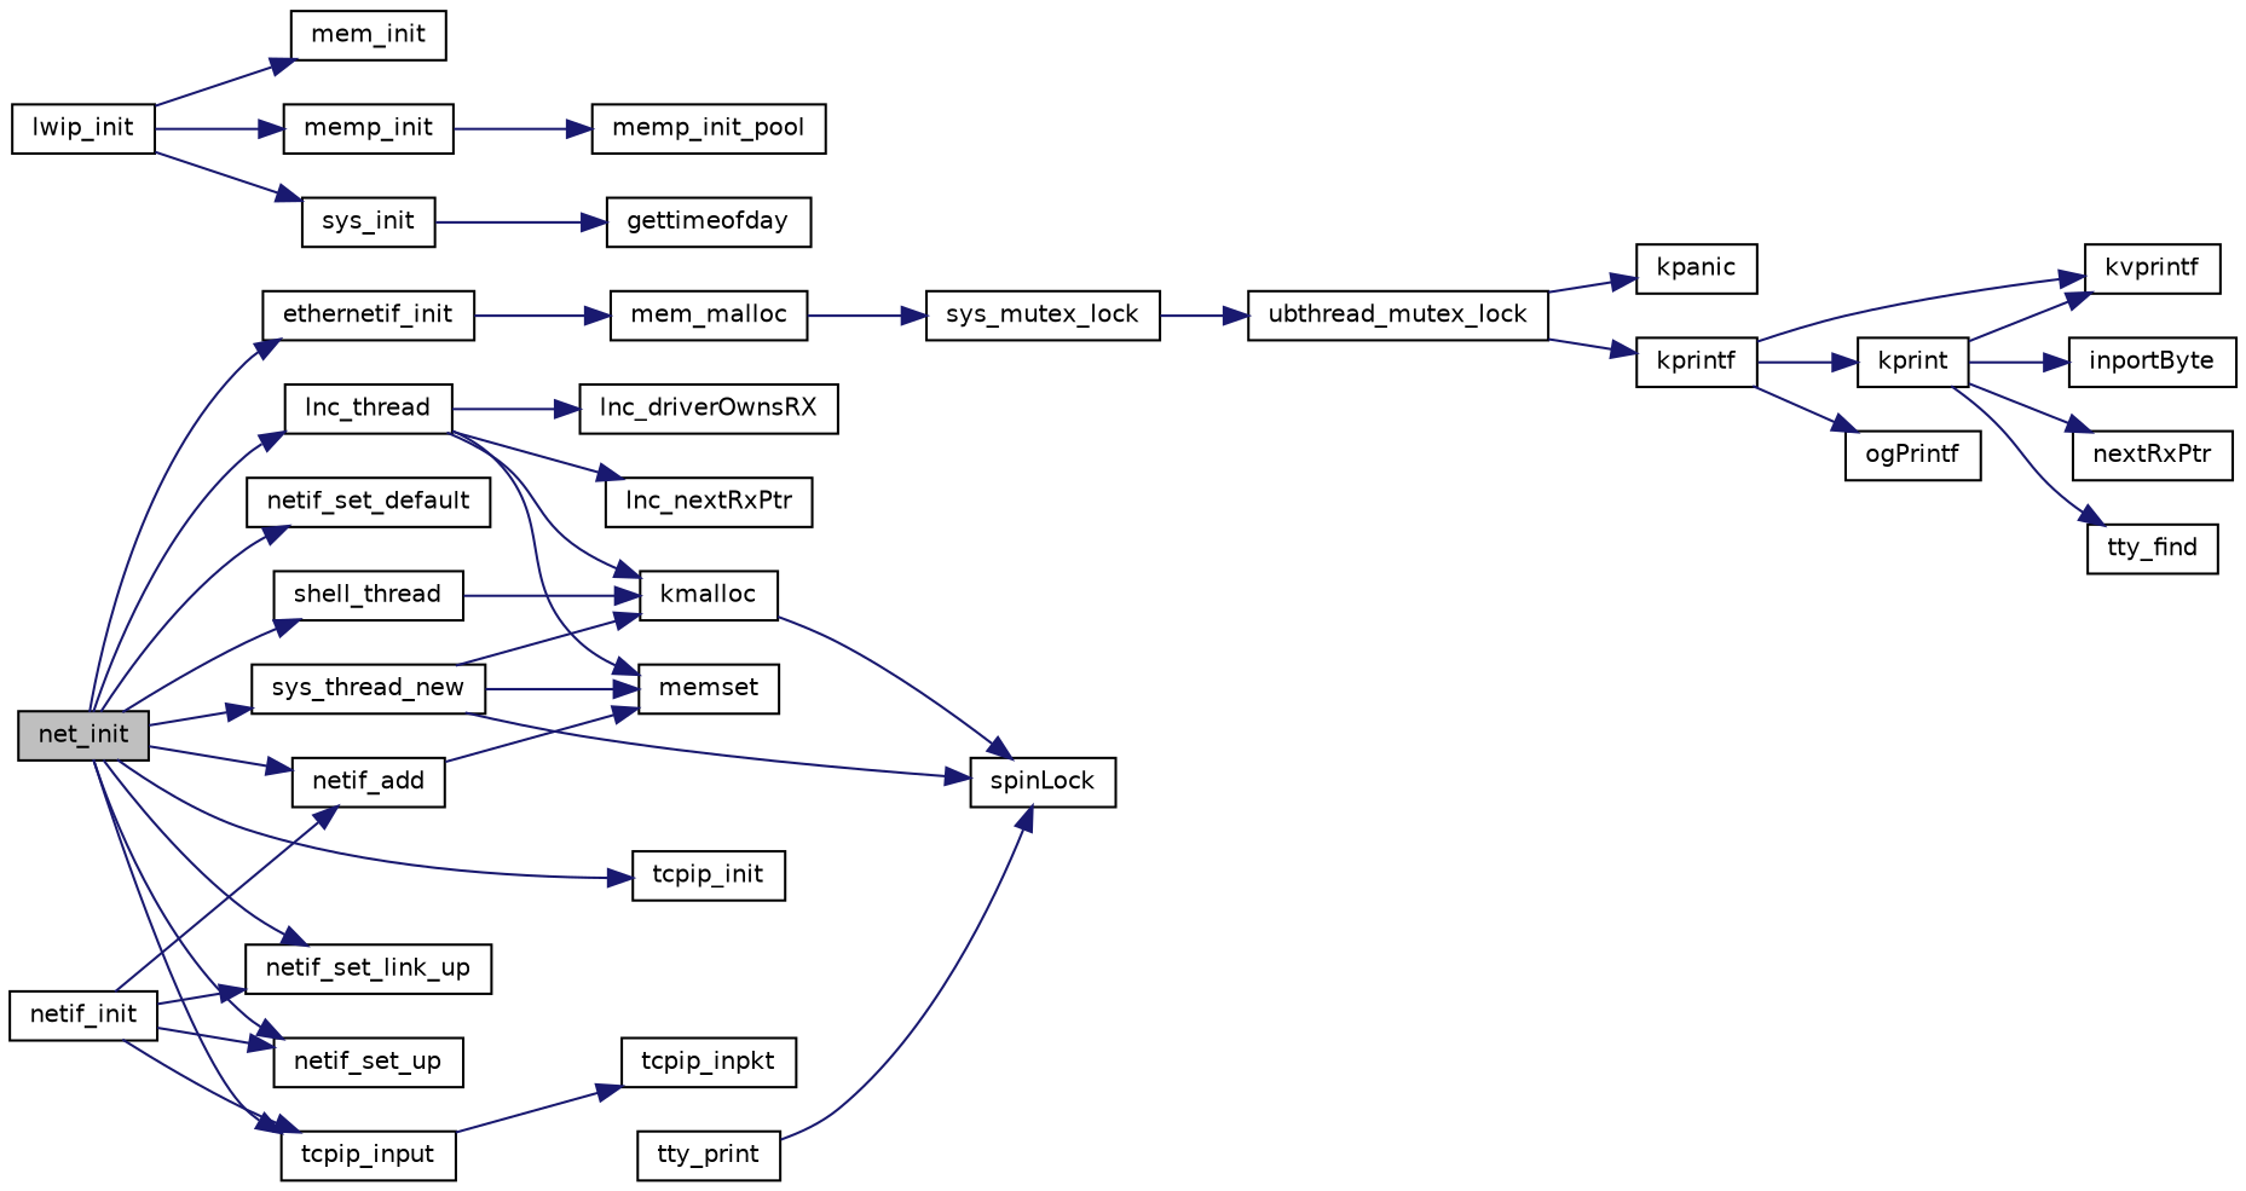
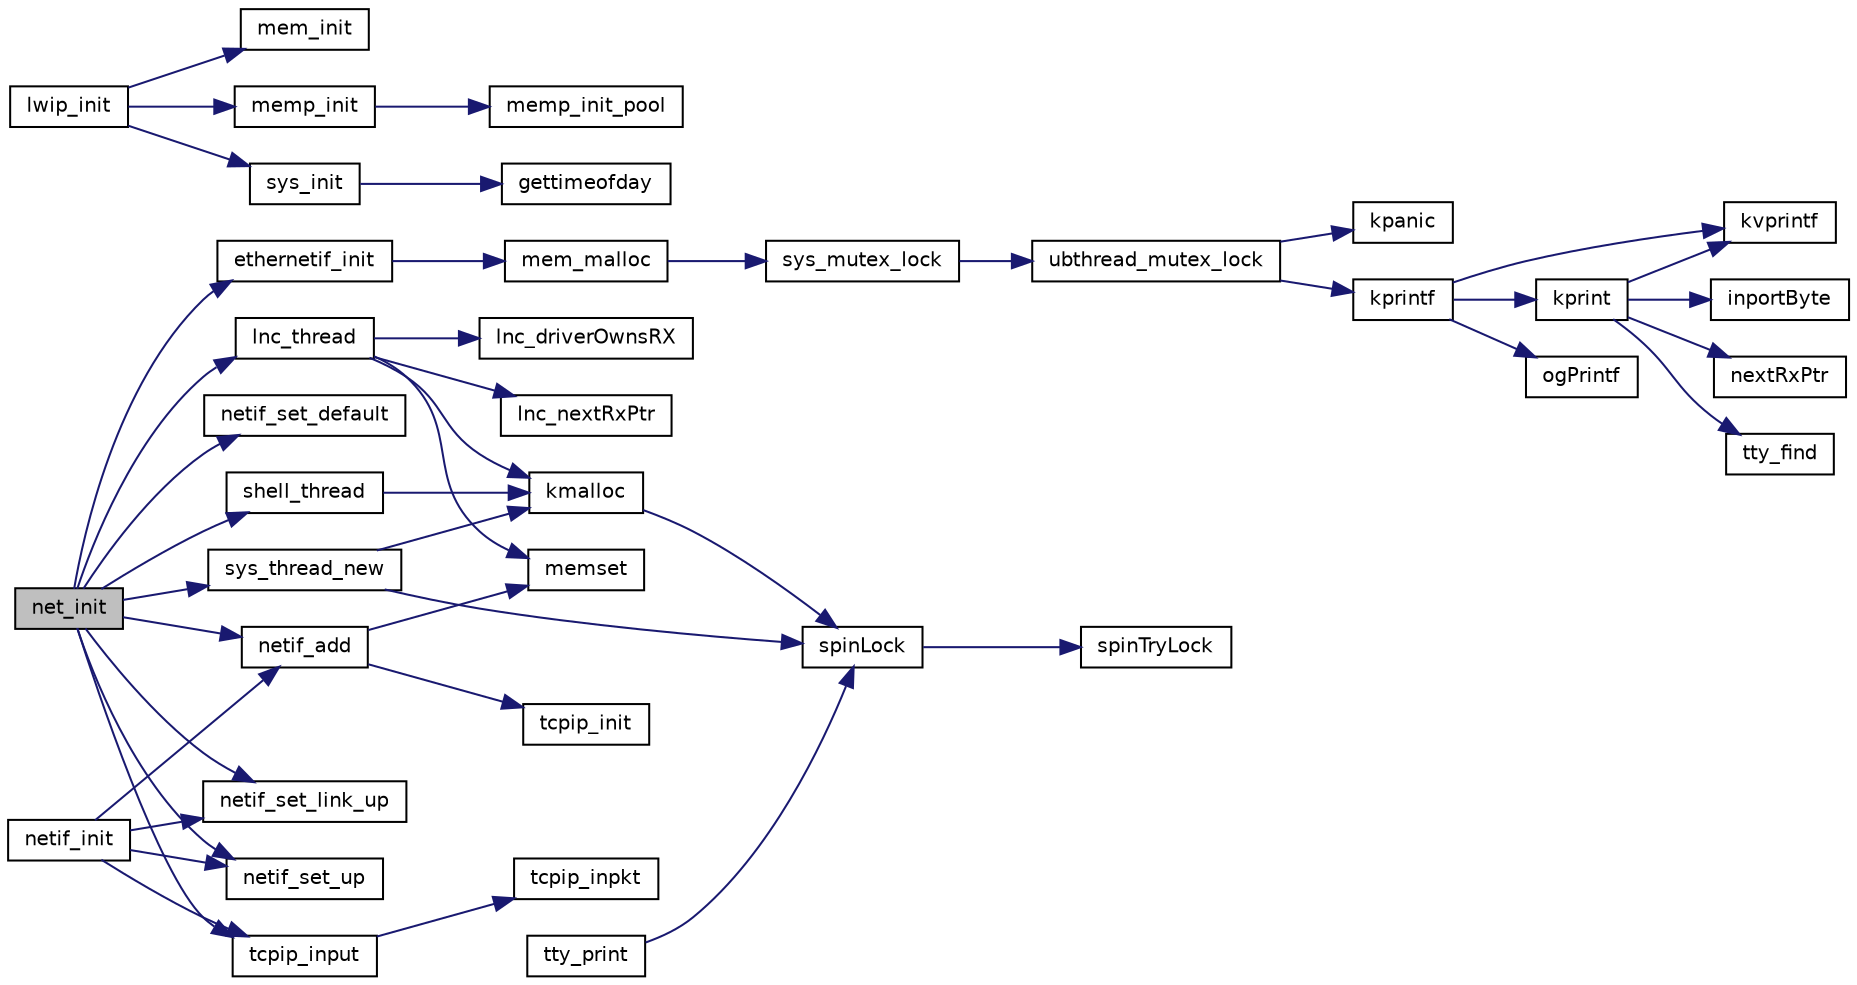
  digraph {
    rankdir=LR
    node [color=black fillcolor=white fontname=Helvetica fontsize=10 shape=record style=filled]
    edge [color=midnightblue fontname=Helvetica fontsize=10 labelfontname=Helvetica labelfontsize=10 style=solid]
    n1 [fillcolor=grey75 fontcolor=black height=0.2 label=net_init width=0.4]
    n2 [height=0.2 label=ethernetif_init width=0.4]
    n3 [height=0.2 label=lnc_thread width=0.4]
    n4 [height=0.2 label=netif_add width=0.4]
    n5 [height=0.2 label=netif_set_default width=0.4]
    n6 [height=0.2 label=netif_set_link_up width=0.4]
    n7 [height=0.2 label=netif_set_up width=0.4]
    n8 [height=0.2 label=shell_thread width=0.4]
    n9 [height=0.2 label=sys_thread_new width=0.4]
    n10 [height=0.2 label=tcpip_init width=0.4]
    n11 [height=0.2 label=tcpip_input width=0.4]
    n12 [height=0.2 label=mem_malloc width=0.4]
    n13 [height=0.2 label=kmalloc width=0.4]
    n14 [height=0.2 label=lnc_driverOwnsRX width=0.4]
    n15 [height=0.2 label=lnc_nextRxPtr width=0.4]
    n16 [height=0.2 label=memset width=0.4]
    n17 [height=0.2 label=spinLock width=0.4]
    n18 [height=0.2 label=tcpip_inpkt width=0.4]
    n19 [height=0.2 label=sys_mutex_lock width=0.4]
    n20 [height=0.2 label=ubthread_mutex_lock width=0.4]
    n21 [height=0.2 label=kpanic width=0.4]
    n22 [height=0.2 label=kprintf width=0.4]
    n23 [height=0.2 label=kprint width=0.4]
    n24 [height=0.2 label=kvprintf width=0.4]
    n25 [height=0.2 label=ogPrintf width=0.4]
    n26 [height=0.2 label=inportByte width=0.4]
    n27 [height=0.2 label=nextRxPtr width=0.4]
    n28 [height=0.2 label=tty_find width=0.4]
    n29 [height=0.2 label=tty_print width=0.4]
+   n30 [height=0.2 label=spinTryLock width=0.4]
    n31 [height=0.2 label=lwip_init width=0.4]
    n32 [height=0.2 label=mem_init width=0.4]
    n33 [height=0.2 label=memp_init width=0.4]
    n34 [height=0.2 label=sys_init width=0.4]
    n35 [height=0.2 label=memp_init_pool width=0.4]
    n36 [height=0.2 label=netif_init width=0.4]
    n37 [height=0.2 label=gettimeofday width=0.4]
    n1 -> n2
    n1 -> n3
    n1 -> n4
    n1 -> n5
    n1 -> n6
    n1 -> n7
    n1 -> n8
    n1 -> n9
-   n1 -> n10
+   n4 -> n10
    n1 -> n11
    n2 -> n12
    n3 -> n13
    n3 -> n14
    n3 -> n15
    n3 -> n16
    n4 -> n16
    n8 -> n13
    n9 -> n13
-   n9 -> n16
    n9 -> n17
    n11 -> n18
    n12 -> n19
    n13 -> n17
+   n17 -> n30
    n19 -> n20
    n20 -> n21
    n20 -> n22
    n22 -> n23
    n22 -> n24
    n22 -> n25
    n23 -> n24
    n23 -> n26
    n23 -> n27
    n23 -> n28
    n29 -> n17
    n31 -> n32
    n31 -> n33
    n31 -> n34
    n33 -> n35
    n34 -> n37
    n36 -> n4
    n36 -> n6
    n36 -> n7
    n36 -> n11
  }
